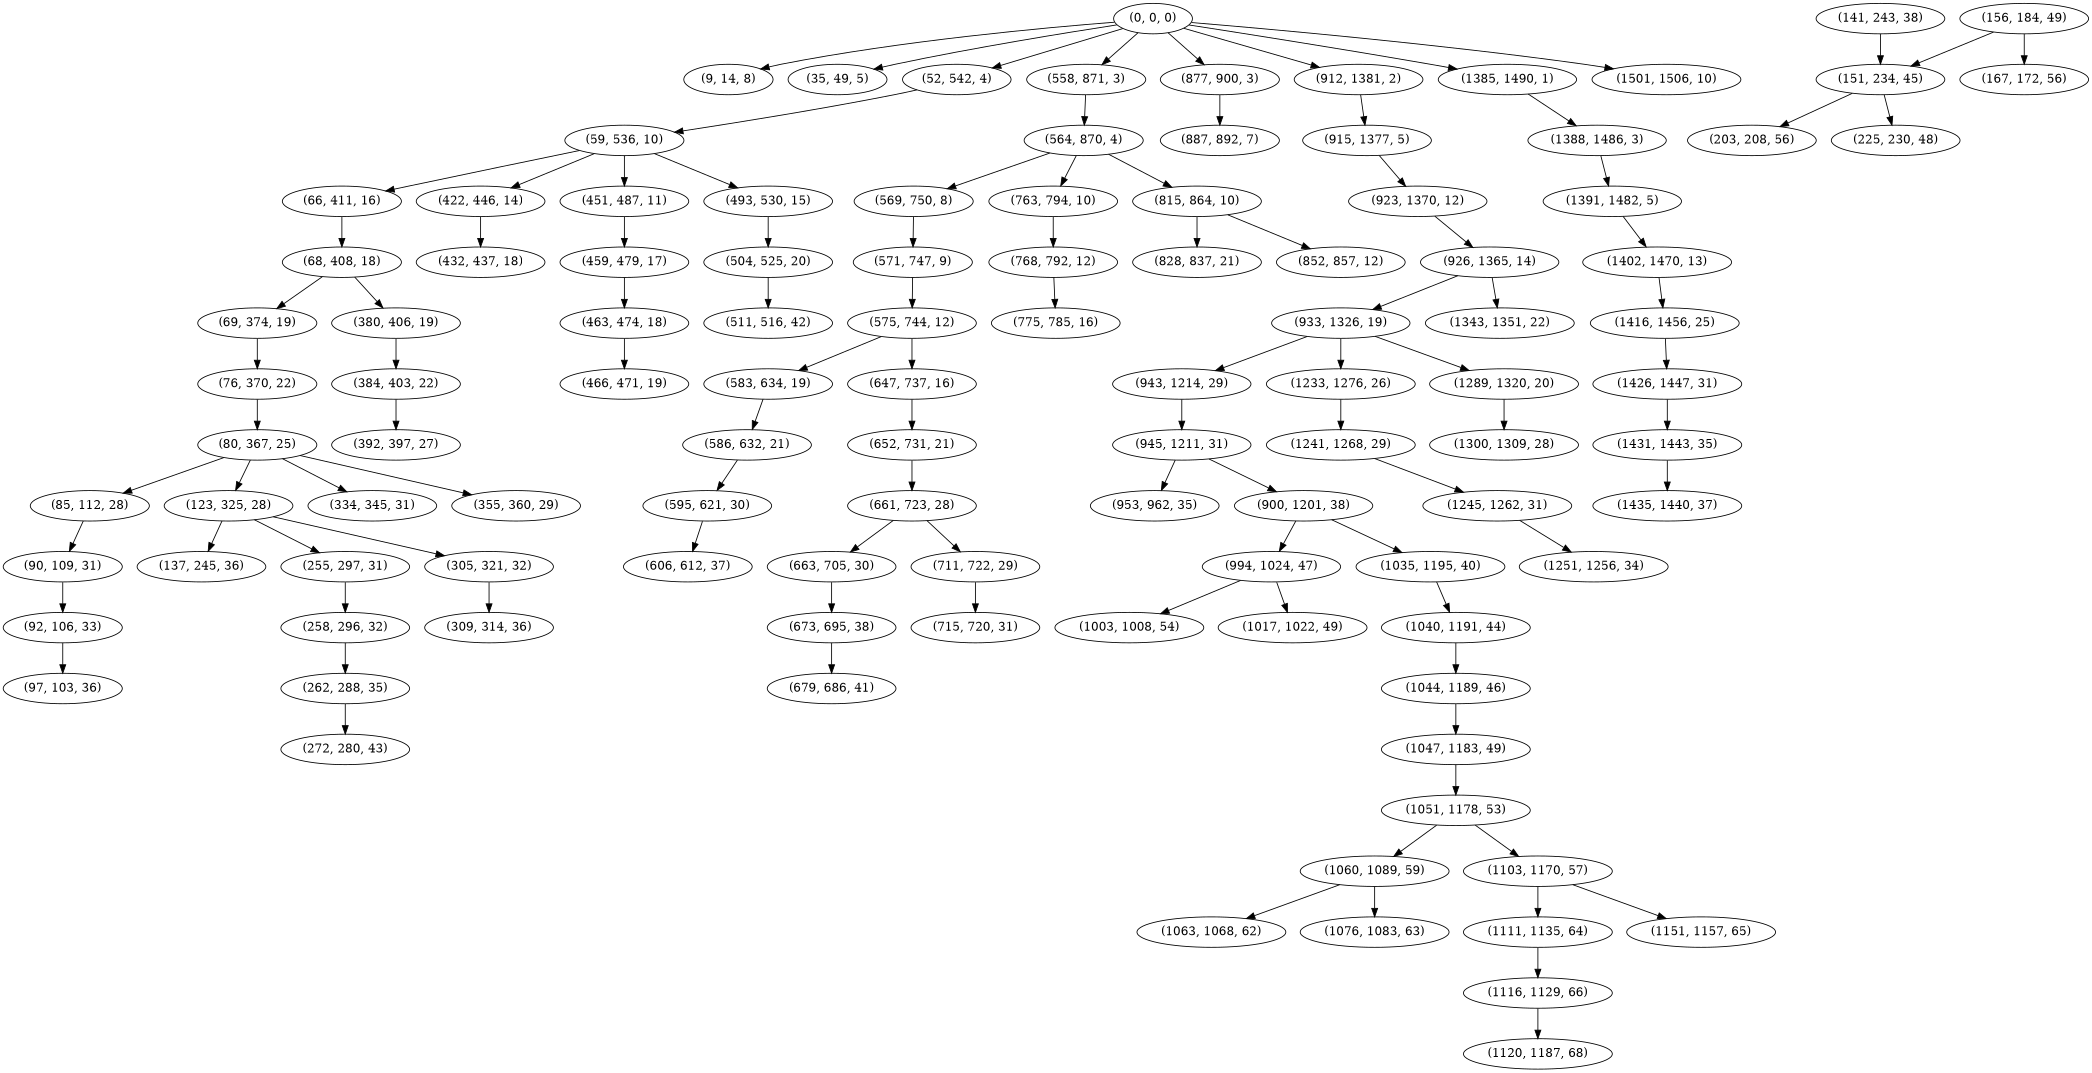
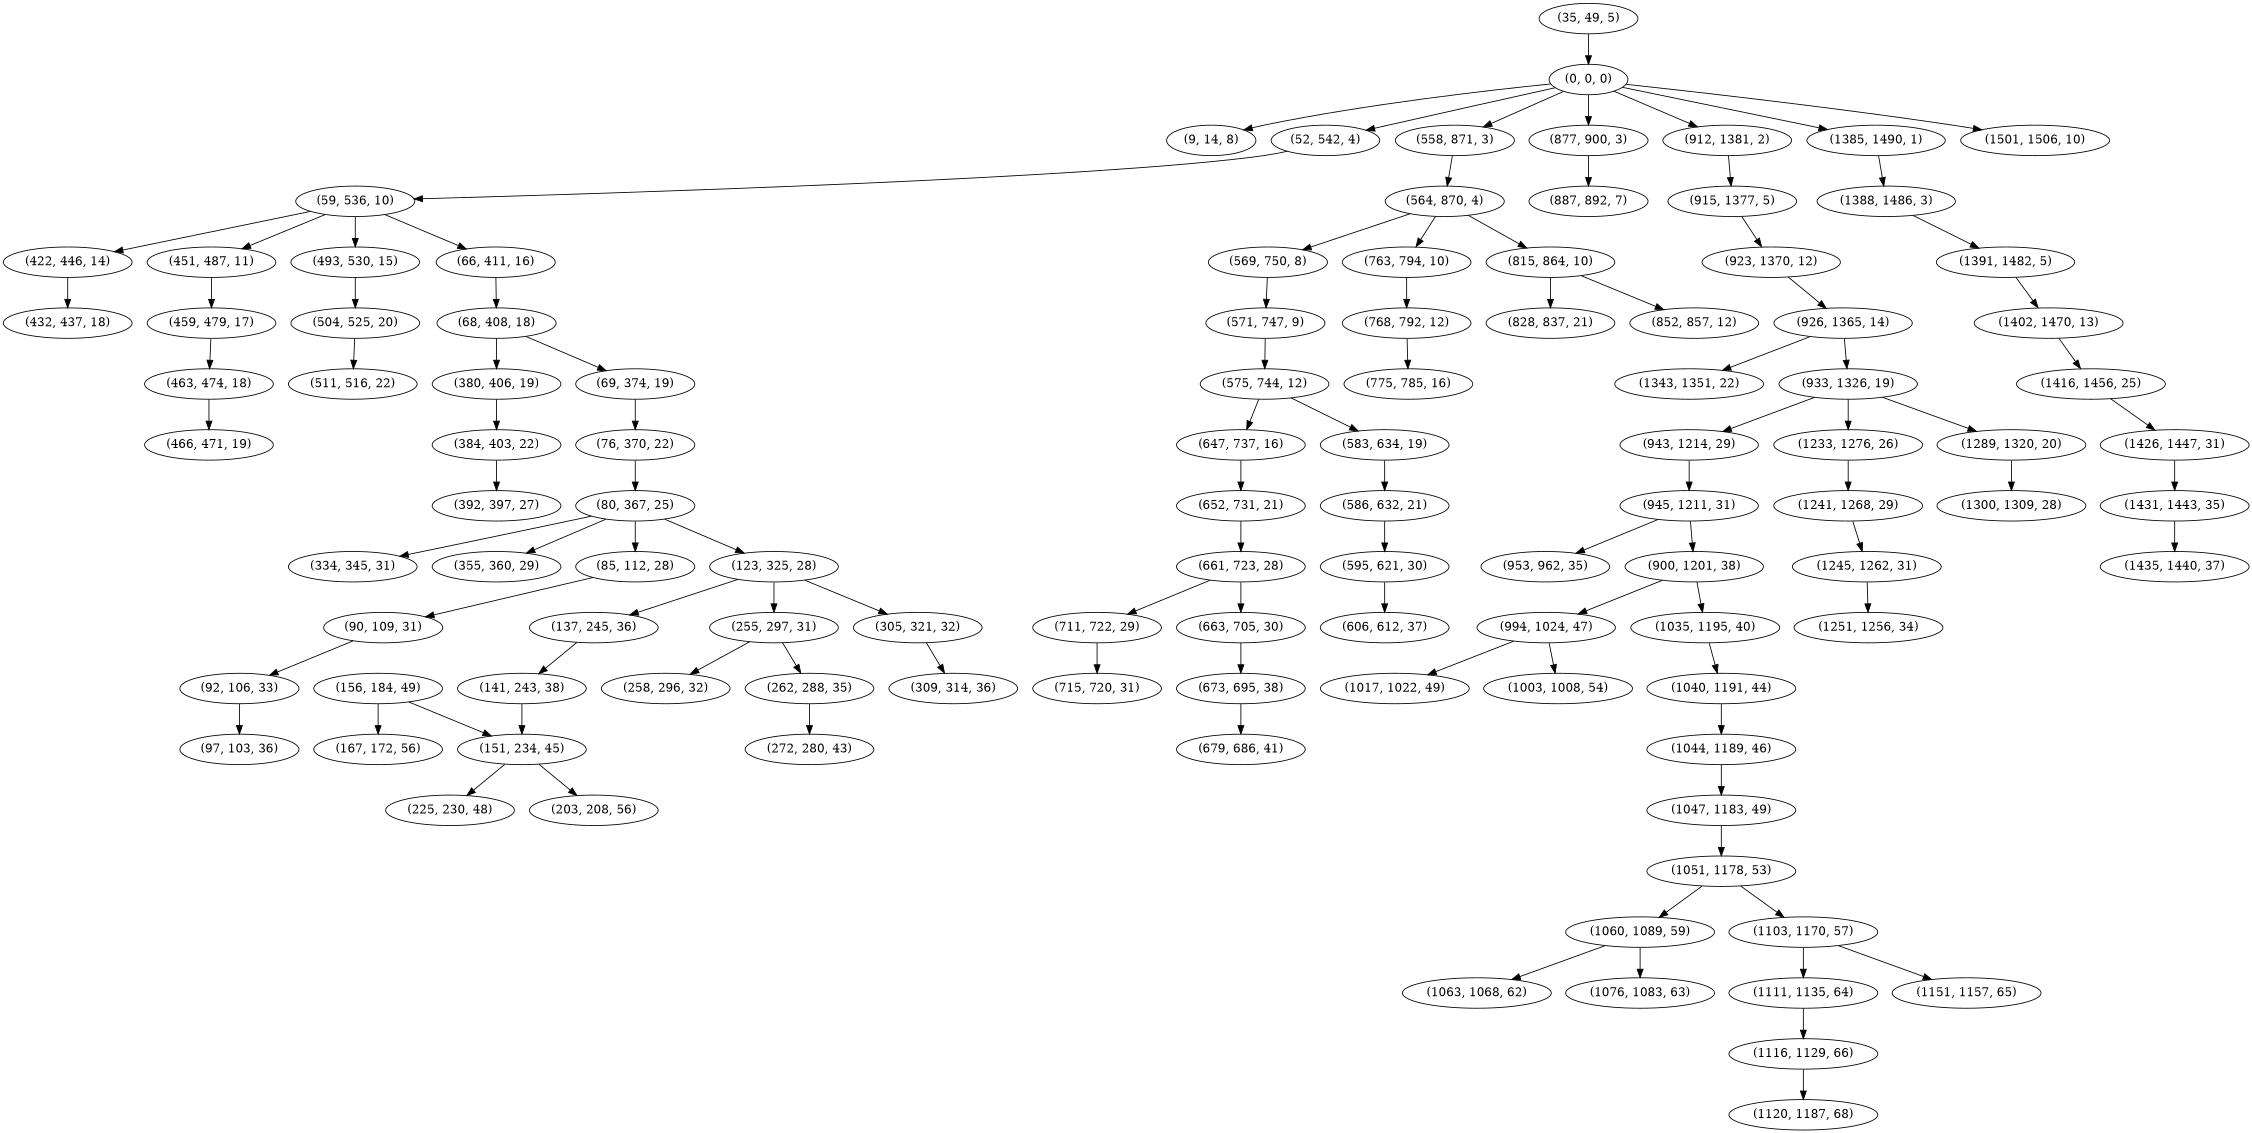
  digraph {
    "(0, 0, 0)"
    "(9, 14, 8)"
    n3 [label="(35, 49, 5)"]
    "(52, 542, 4)"
    "(558, 871, 3)"
    "(877, 900, 3)"
    "(912, 1381, 2)"
    "(1385, 1490, 1)"
    "(1501, 1506, 10)"
    "(59, 536, 10)"
    "(564, 870, 4)"
    "(887, 892, 7)"
    "(915, 1377, 5)"
    "(1388, 1486, 3)"
    "(66, 411, 16)"
    "(422, 446, 14)"
    "(451, 487, 11)"
    "(493, 530, 15)"
    "(68, 408, 18)"
    "(432, 437, 18)"
    "(459, 479, 17)"
    "(504, 525, 20)"
    "(69, 374, 19)"
    "(380, 406, 19)"
    "(76, 370, 22)"
    "(384, 403, 22)"
    "(80, 367, 25)"
    "(85, 112, 28)"
    "(123, 325, 28)"
    "(334, 345, 31)"
    "(355, 360, 29)"
    "(90, 109, 31)"
    "(137, 245, 36)"
    "(255, 297, 31)"
    "(305, 321, 32)"
    "(92, 106, 33)"
    "(97, 103, 36)"
    "(141, 243, 38)"
    "(258, 296, 32)"
    "(309, 314, 36)"
    "(151, 234, 45)"
    "(203, 208, 56)"
    "(225, 230, 48)"
    "(156, 184, 49)"
    "(167, 172, 56)"
    "(262, 288, 35)"
    "(272, 280, 43)"
    "(392, 397, 27)"
    "(463, 474, 18)"
    "(466, 471, 19)"
-   "(511, 516, 22)" [label="(511, 516, 42)"]
+   "(511, 516, 22)"
    "(569, 750, 8)"
    "(763, 794, 10)"
    "(815, 864, 10)"
    "(571, 747, 9)"
    "(768, 792, 12)"
    "(828, 837, 21)"
    "(852, 857, 12)"
    "(575, 744, 12)"
    "(583, 634, 19)"
    "(647, 737, 16)"
    "(586, 632, 21)"
    "(652, 731, 21)"
    "(595, 621, 30)"
    "(606, 612, 37)"
    "(661, 723, 28)"
    "(663, 705, 30)"
    "(711, 722, 29)"
    "(673, 695, 38)"
    "(715, 720, 31)"
    "(679, 686, 41)"
    "(775, 785, 16)"
    "(923, 1370, 12)"
    "(926, 1365, 14)"
    "(933, 1326, 19)"
    "(1343, 1351, 22)"
    "(943, 1214, 29)"
    "(1233, 1276, 26)"
    "(1289, 1320, 20)"
    "(945, 1211, 31)"
    "(1241, 1268, 29)"
    "(1300, 1309, 28)"
    "(953, 962, 35)"
    n84 [label="(900, 1201, 38)"]
    "(994, 1024, 47)"
    "(1035, 1195, 40)"
    "(1003, 1008, 54)"
    "(1017, 1022, 49)"
    "(1040, 1191, 44)"
    "(1044, 1189, 46)"
    "(1047, 1183, 49)"
    "(1051, 1178, 53)"
    "(1060, 1089, 59)"
    "(1103, 1170, 57)"
    "(1063, 1068, 62)"
    "(1076, 1083, 63)"
    "(1111, 1135, 64)"
    "(1151, 1157, 65)"
    "(1116, 1129, 66)"
    n100 [label="(1120, 1187, 68)"]
    "(1245, 1262, 31)"
    "(1251, 1256, 34)"
    "(1391, 1482, 5)"
    "(1402, 1470, 13)"
    "(1416, 1456, 25)"
    "(1426, 1447, 31)"
    "(1431, 1443, 35)"
    "(1435, 1440, 37)"
    "(0, 0, 0)" -> "(9, 14, 8)"
-   "(0, 0, 0)" -> n3
+   n3 -> "(0, 0, 0)"
    "(0, 0, 0)" -> "(52, 542, 4)"
    "(0, 0, 0)" -> "(558, 871, 3)"
    "(0, 0, 0)" -> "(877, 900, 3)"
    "(0, 0, 0)" -> "(912, 1381, 2)"
    "(0, 0, 0)" -> "(1385, 1490, 1)"
    "(0, 0, 0)" -> "(1501, 1506, 10)"
    "(52, 542, 4)" -> "(59, 536, 10)"
    "(558, 871, 3)" -> "(564, 870, 4)"
    "(877, 900, 3)" -> "(887, 892, 7)"
    "(912, 1381, 2)" -> "(915, 1377, 5)"
    "(1385, 1490, 1)" -> "(1388, 1486, 3)"
    "(59, 536, 10)" -> "(66, 411, 16)"
    "(59, 536, 10)" -> "(422, 446, 14)"
    "(59, 536, 10)" -> "(451, 487, 11)"
    "(59, 536, 10)" -> "(493, 530, 15)"
    "(564, 870, 4)" -> "(569, 750, 8)"
    "(564, 870, 4)" -> "(763, 794, 10)"
    "(564, 870, 4)" -> "(815, 864, 10)"
    "(915, 1377, 5)" -> "(923, 1370, 12)"
    "(1388, 1486, 3)" -> "(1391, 1482, 5)"
    "(66, 411, 16)" -> "(68, 408, 18)"
    "(422, 446, 14)" -> "(432, 437, 18)"
    "(451, 487, 11)" -> "(459, 479, 17)"
    "(493, 530, 15)" -> "(504, 525, 20)"
    "(68, 408, 18)" -> "(69, 374, 19)"
    "(68, 408, 18)" -> "(380, 406, 19)"
    "(459, 479, 17)" -> "(463, 474, 18)"
    "(504, 525, 20)" -> "(511, 516, 22)"
    "(69, 374, 19)" -> "(76, 370, 22)"
    "(380, 406, 19)" -> "(384, 403, 22)"
    "(76, 370, 22)" -> "(80, 367, 25)"
    "(384, 403, 22)" -> "(392, 397, 27)"
    "(80, 367, 25)" -> "(85, 112, 28)"
    "(80, 367, 25)" -> "(123, 325, 28)"
    "(80, 367, 25)" -> "(334, 345, 31)"
    "(80, 367, 25)" -> "(355, 360, 29)"
    "(85, 112, 28)" -> "(90, 109, 31)"
    "(123, 325, 28)" -> "(137, 245, 36)"
    "(123, 325, 28)" -> "(255, 297, 31)"
    "(123, 325, 28)" -> "(305, 321, 32)"
    "(90, 109, 31)" -> "(92, 106, 33)"
+   "(137, 245, 36)" -> "(141, 243, 38)"
    "(255, 297, 31)" -> "(258, 296, 32)"
    "(305, 321, 32)" -> "(309, 314, 36)"
    "(92, 106, 33)" -> "(97, 103, 36)"
    "(141, 243, 38)" -> "(151, 234, 45)"
-   "(258, 296, 32)" -> "(262, 288, 35)"
+   "(255, 297, 31)" -> "(262, 288, 35)"
    "(151, 234, 45)" -> "(203, 208, 56)"
    "(151, 234, 45)" -> "(225, 230, 48)"
    "(156, 184, 49)" -> "(151, 234, 45)"
    "(156, 184, 49)" -> "(167, 172, 56)"
    "(262, 288, 35)" -> "(272, 280, 43)"
    "(463, 474, 18)" -> "(466, 471, 19)"
    "(569, 750, 8)" -> "(571, 747, 9)"
    "(763, 794, 10)" -> "(768, 792, 12)"
    "(815, 864, 10)" -> "(828, 837, 21)"
    "(815, 864, 10)" -> "(852, 857, 12)"
    "(571, 747, 9)" -> "(575, 744, 12)"
    "(768, 792, 12)" -> "(775, 785, 16)"
    "(575, 744, 12)" -> "(583, 634, 19)"
    "(575, 744, 12)" -> "(647, 737, 16)"
    "(583, 634, 19)" -> "(586, 632, 21)"
    "(647, 737, 16)" -> "(652, 731, 21)"
    "(586, 632, 21)" -> "(595, 621, 30)"
    "(652, 731, 21)" -> "(661, 723, 28)"
    "(595, 621, 30)" -> "(606, 612, 37)"
    "(661, 723, 28)" -> "(663, 705, 30)"
    "(661, 723, 28)" -> "(711, 722, 29)"
    "(663, 705, 30)" -> "(673, 695, 38)"
    "(711, 722, 29)" -> "(715, 720, 31)"
    "(673, 695, 38)" -> "(679, 686, 41)"
    "(923, 1370, 12)" -> "(926, 1365, 14)"
    "(926, 1365, 14)" -> "(933, 1326, 19)"
    "(926, 1365, 14)" -> "(1343, 1351, 22)"
    "(933, 1326, 19)" -> "(943, 1214, 29)"
    "(933, 1326, 19)" -> "(1233, 1276, 26)"
    "(933, 1326, 19)" -> "(1289, 1320, 20)"
    "(943, 1214, 29)" -> "(945, 1211, 31)"
    "(1233, 1276, 26)" -> "(1241, 1268, 29)"
    "(1289, 1320, 20)" -> "(1300, 1309, 28)"
    "(945, 1211, 31)" -> "(953, 962, 35)"
    "(945, 1211, 31)" -> n84
    "(1241, 1268, 29)" -> "(1245, 1262, 31)"
    n84 -> "(994, 1024, 47)"
    n84 -> "(1035, 1195, 40)"
    "(994, 1024, 47)" -> "(1003, 1008, 54)"
    "(994, 1024, 47)" -> "(1017, 1022, 49)"
    "(1035, 1195, 40)" -> "(1040, 1191, 44)"
    "(1040, 1191, 44)" -> "(1044, 1189, 46)"
    "(1044, 1189, 46)" -> "(1047, 1183, 49)"
    "(1047, 1183, 49)" -> "(1051, 1178, 53)"
    "(1051, 1178, 53)" -> "(1060, 1089, 59)"
    "(1051, 1178, 53)" -> "(1103, 1170, 57)"
    "(1060, 1089, 59)" -> "(1063, 1068, 62)"
    "(1060, 1089, 59)" -> "(1076, 1083, 63)"
    "(1103, 1170, 57)" -> "(1111, 1135, 64)"
    "(1103, 1170, 57)" -> "(1151, 1157, 65)"
    "(1111, 1135, 64)" -> "(1116, 1129, 66)"
    "(1116, 1129, 66)" -> n100
    "(1245, 1262, 31)" -> "(1251, 1256, 34)"
    "(1391, 1482, 5)" -> "(1402, 1470, 13)"
    "(1402, 1470, 13)" -> "(1416, 1456, 25)"
    "(1416, 1456, 25)" -> "(1426, 1447, 31)"
    "(1426, 1447, 31)" -> "(1431, 1443, 35)"
    "(1431, 1443, 35)" -> "(1435, 1440, 37)"
  }
